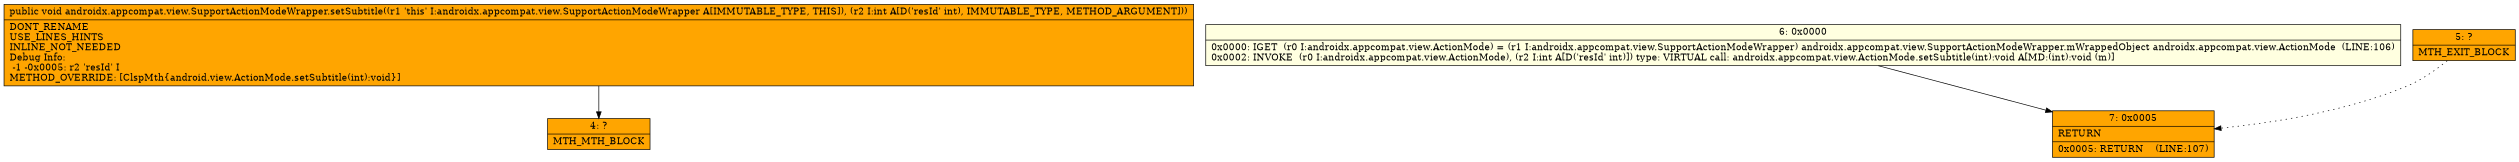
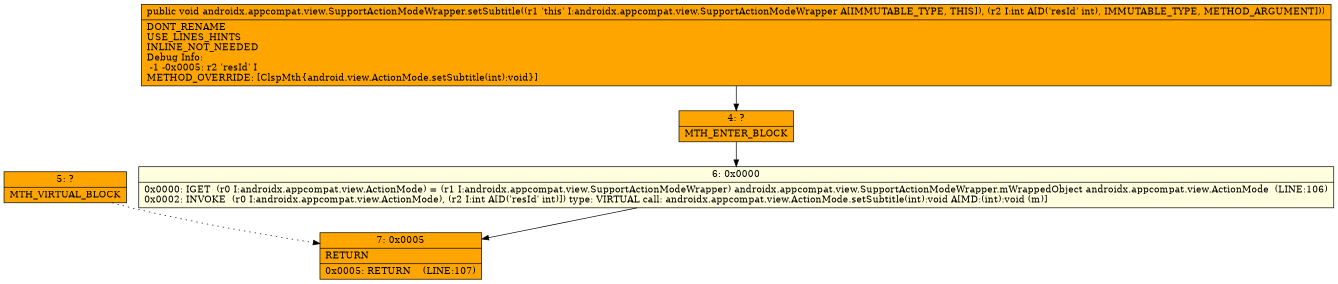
  digraph {
    node [fillcolor=orange shape=record style=filled]
    edge [style=solid]
-   n1 [label="{4\:\ ?|MTH_MTH_BLOCK\l}"]
+   n1 [label="{4\:\ ?|MTH_ENTER_BLOCK\l}"]
    n2 [fillcolor=lightyellow label="{6\:\ 0x0000|0x0000: IGET  (r0 I:androidx.appcompat.view.ActionMode) = (r1 I:androidx.appcompat.view.SupportActionModeWrapper) androidx.appcompat.view.SupportActionModeWrapper.mWrappedObject androidx.appcompat.view.ActionMode  (LINE:106)\l0x0002: INVOKE  (r0 I:androidx.appcompat.view.ActionMode), (r2 I:int A[D('resId' int)]) type: VIRTUAL call: androidx.appcompat.view.ActionMode.setSubtitle(int):void A[MD:(int):void (m)]\l}"]
    n3 [label="{7\:\ 0x0005|RETURN\l|0x0005: RETURN    (LINE:107)\l}"]
-   n4 [label="{5\:\ ?|MTH_EXIT_BLOCK\l}"]
+   n4 [label="{5\:\ ?|MTH_VIRTUAL_BLOCK\l}"]
    n5 [label="{public void androidx.appcompat.view.SupportActionModeWrapper.setSubtitle((r1 'this' I:androidx.appcompat.view.SupportActionModeWrapper A[IMMUTABLE_TYPE, THIS]), (r2 I:int A[D('resId' int), IMMUTABLE_TYPE, METHOD_ARGUMENT]))  | DONT_RENAME\lUSE_LINES_HINTS\lINLINE_NOT_NEEDED\lDebug Info:\l  \-1 \-0x0005: r2 'resId' I\lMETHOD_OVERRIDE: [ClspMth\{android.view.ActionMode.setSubtitle(int):void\}]\l}"]
+   n1 -> n2
    n2 -> n3
    n4 -> n3 [style=dotted]
    n5 -> n1
  }
